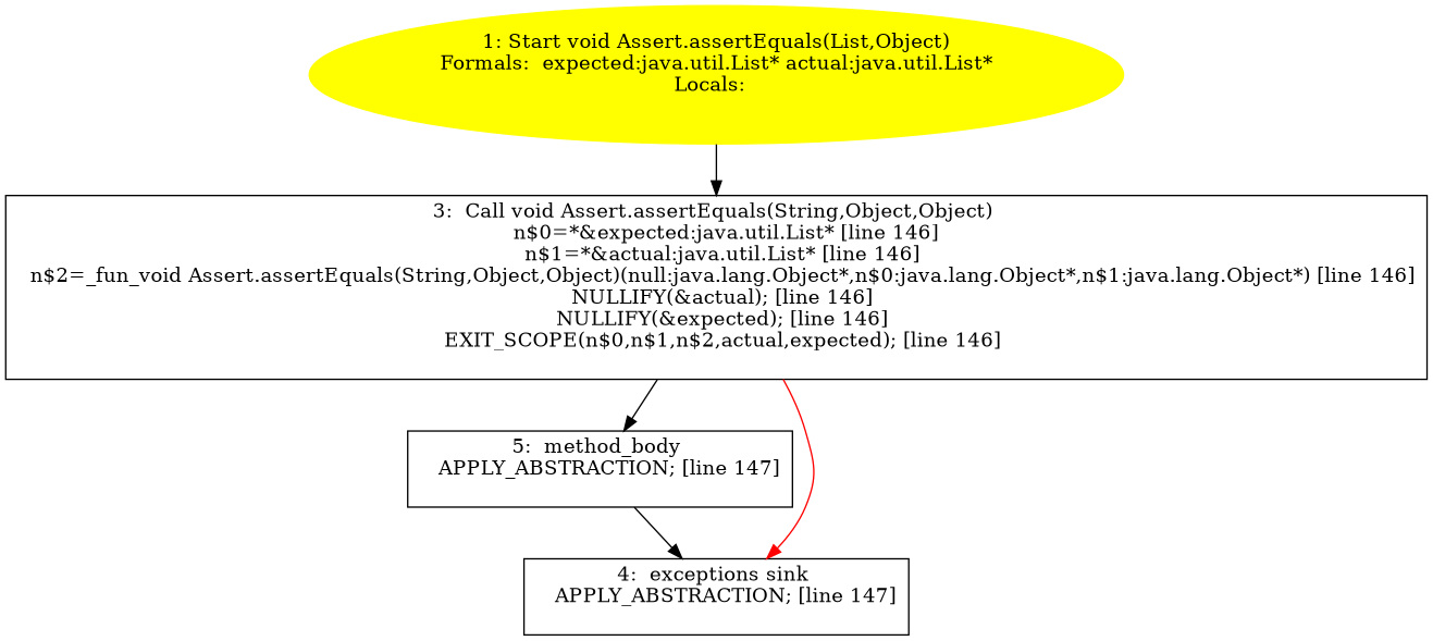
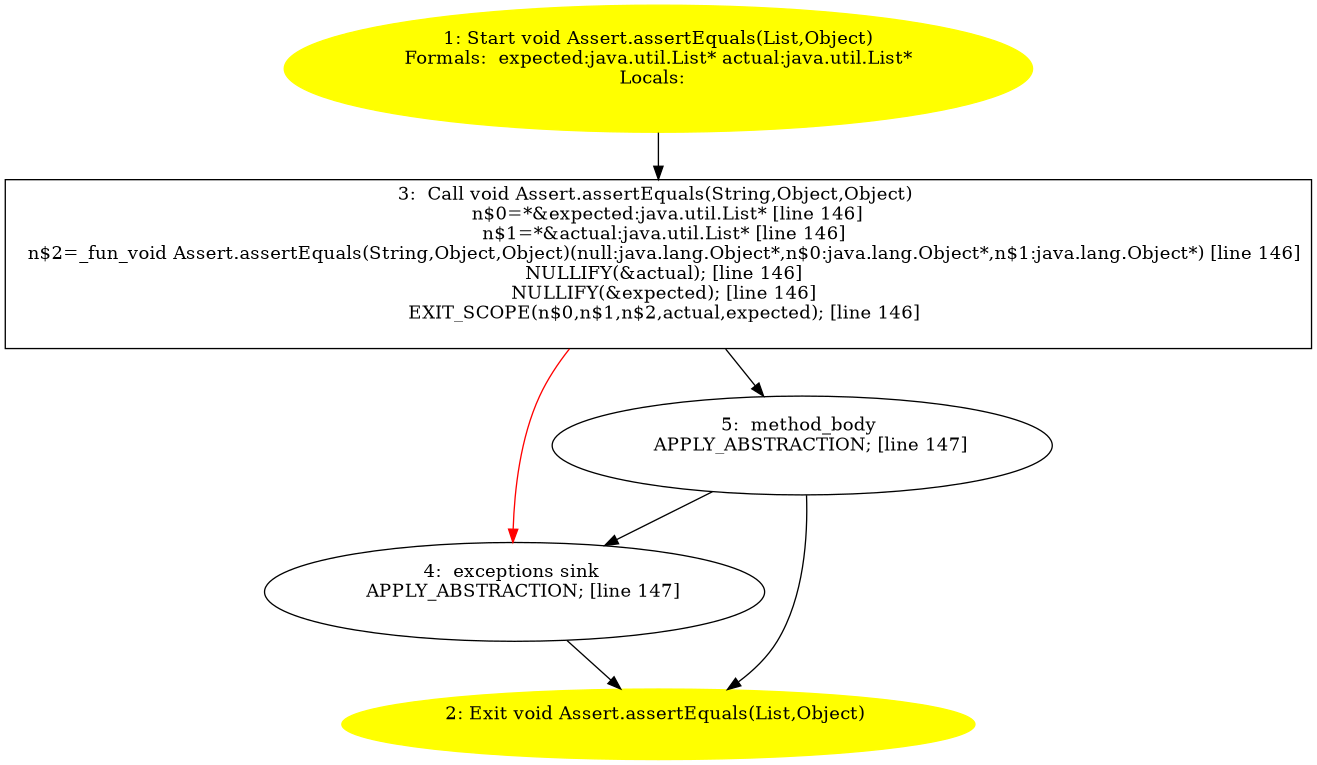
  digraph {
    node [shape=box]
    n1 [color=yellow label="1: Start void Assert.assertEquals(List,Object)\nFormals:  expected:java.util.List* actual:java.util.List*\nLocals:  \n  " style=filled shape=""]
    n2 [label="3:  Call void Assert.assertEquals(String,Object,Object) \n   n$0=*&expected:java.util.List* [line 146]\n  n$1=*&actual:java.util.List* [line 146]\n  n$2=_fun_void Assert.assertEquals(String,Object,Object)(null:java.lang.Object*,n$0:java.lang.Object*,n$1:java.lang.Object*) [line 146]\n  NULLIFY(&actual); [line 146]\n  NULLIFY(&expected); [line 146]\n  EXIT_SCOPE(n$0,n$1,n$2,actual,expected); [line 146]\n "]
-   n3 [label="5:  method_body \n   APPLY_ABSTRACTION; [line 147]\n "]
-   n4 [label="4:  exceptions sink \n   APPLY_ABSTRACTION; [line 147]\n "]
+   n3 [label="5:  method_body \n   APPLY_ABSTRACTION; [line 147]\n " shape=ellipse]
+   n4 [label="4:  exceptions sink \n   APPLY_ABSTRACTION; [line 147]\n " shape=ellipse]
+   n5 [color=yellow label="2: Exit void Assert.assertEquals(List,Object) \n  " style=filled shape=""]
    n1 -> n2
    n2 -> n3
    n2 -> n4 [color=red]
    n3 -> n4 [color=black]
+   n3 -> n5
+   n4 -> n5
  }
